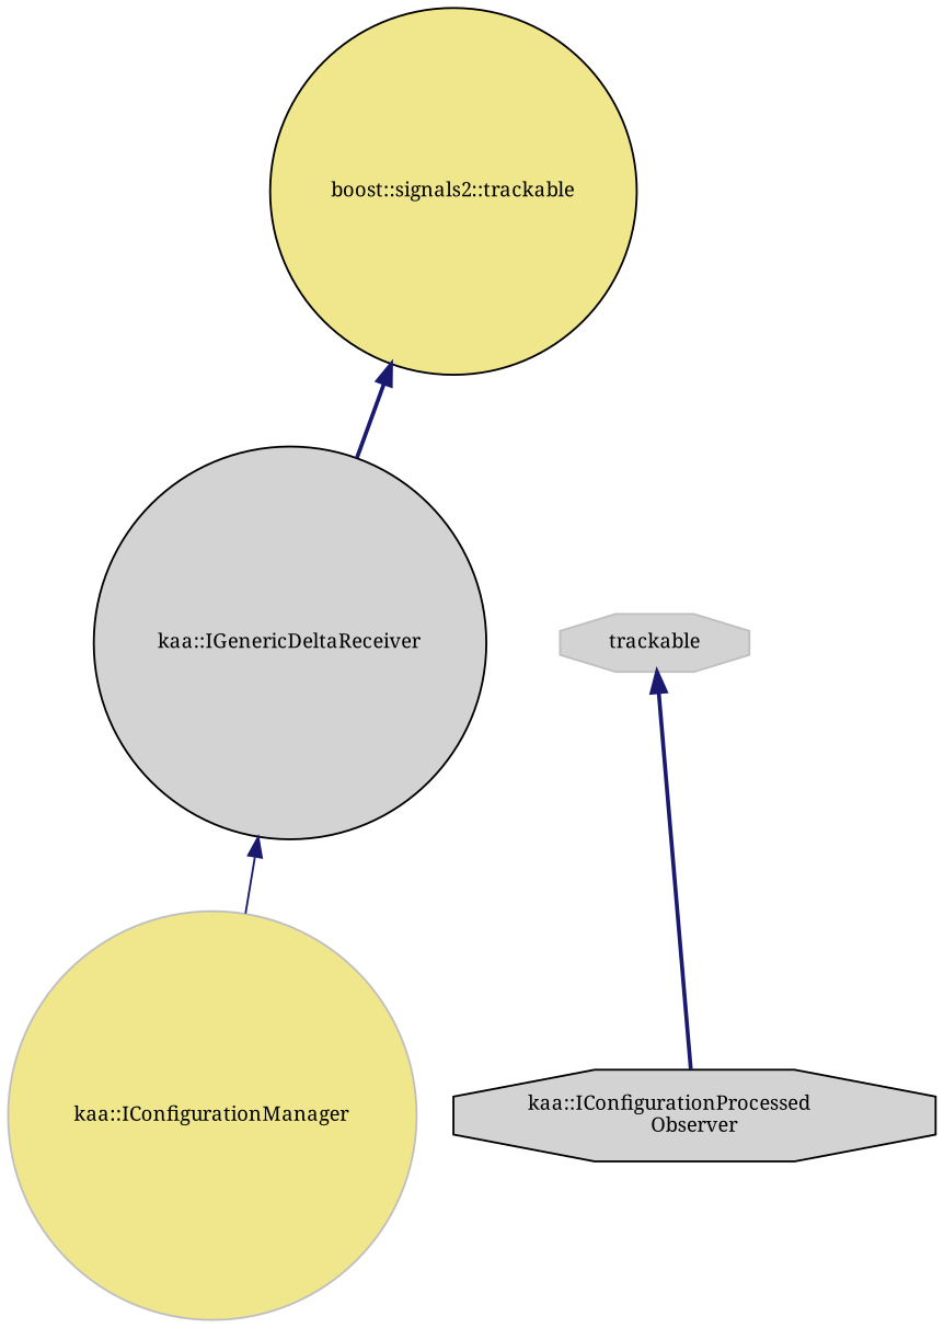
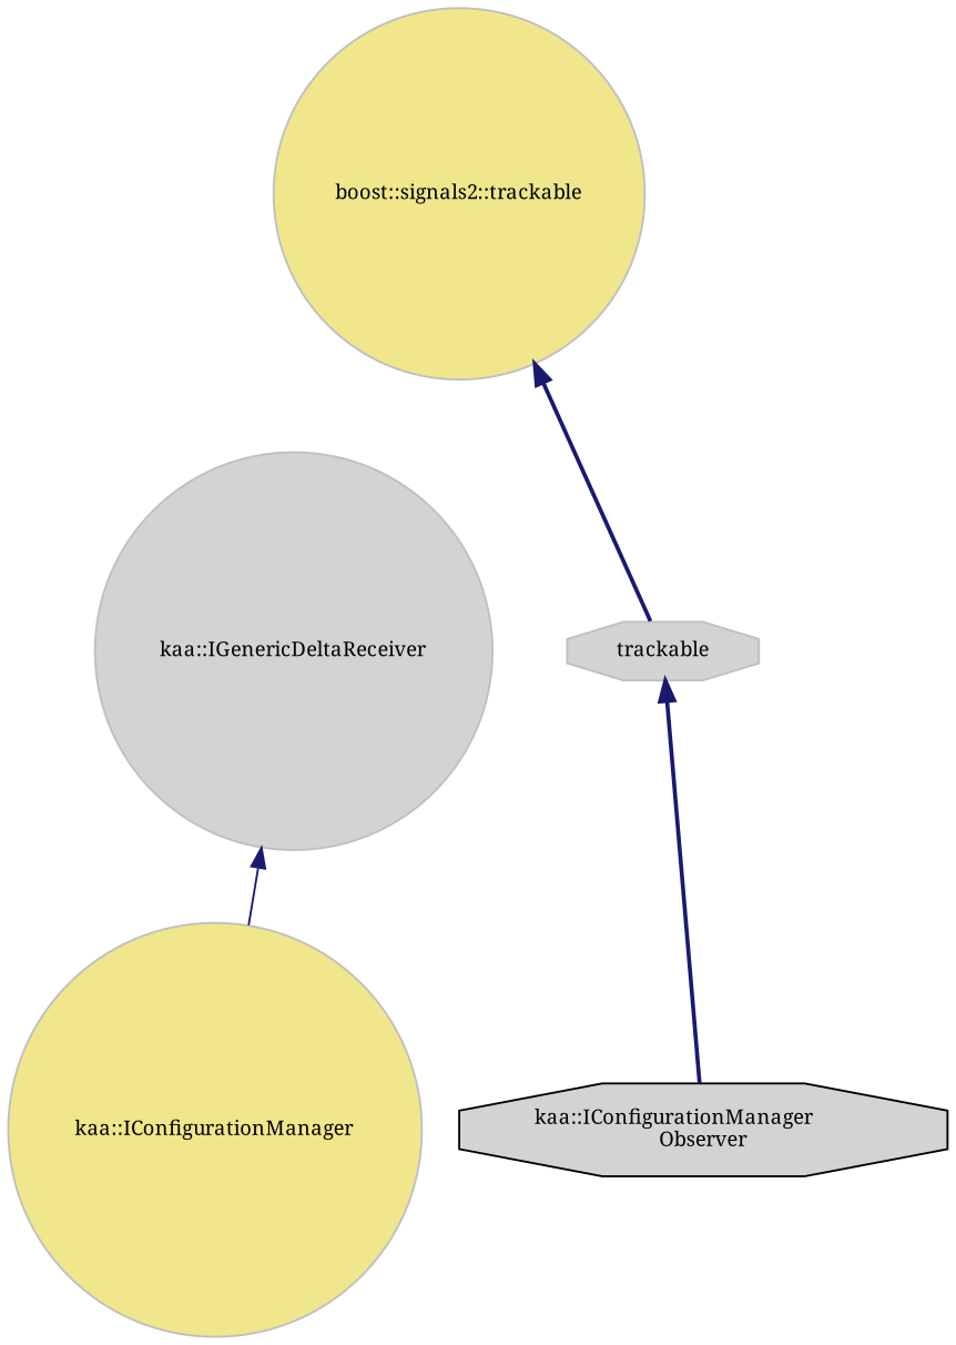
  digraph {
    fontname="Noto Serif"
    node [color=grey75 fillcolor=lightgrey fontname="Noto Serif" fontsize=10 shape=circle style=filled]
    edge [color=midnightblue dir=back fontname="Noto Serif" fontsize=10 labelfontname=FreeSans labelfontsize=10 style=bold]
    n1 [fillcolor=khaki fontcolor=black height=0.2 label="kaa::IConfigurationManager" width=0.4]
-   n2 [color=black height=0.2 label="kaa::IGenericDeltaReceiver" width=0.4]
-   n3 [color=black fillcolor=khaki height=0.2 label="boost::signals2::trackable" width=0.4]
-   n4 [color=black height=0.2 label="kaa::IConfigurationProcessed\lObserver" shape=octagon width=0.4]
+   n2 [height=0.2 label="kaa::IGenericDeltaReceiver" width=0.4]
+   n3 [fillcolor=khaki height=0.2 label="boost::signals2::trackable" width=0.4]
+   n4 [color=black height=0.2 label="kaa::IConfigurationManager\lObserver" shape=octagon width=0.4]
    n5 [height=0.2 label=trackable shape=octagon width=0.4]
    n2 -> n1 [style=solid]
-   n3 -> n2
+   n3 -> n5
    n5 -> n4
  }
